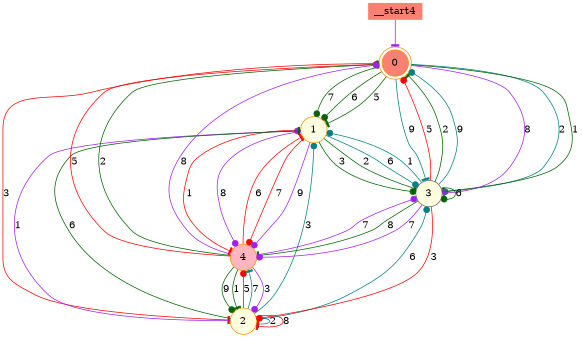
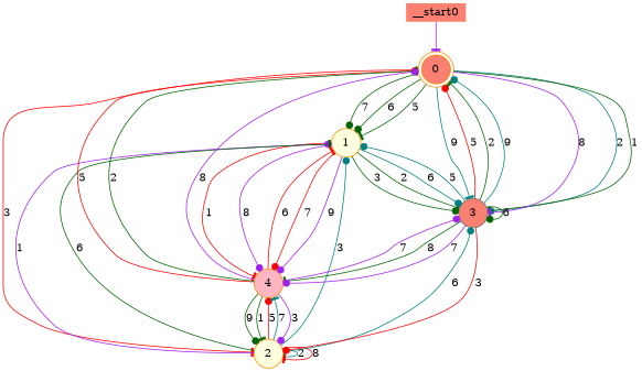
  digraph {
    node [color=darkorange fillcolor=salmon shape=circle style=filled]
    edge [arrowhead=dot color=darkgreen]
    n1 [label=0 shape=doublecircle]
    n2 [fillcolor=lightyellow label=1]
    n3 [fillcolor=lightyellow label=2]
-   n4 [color=gray40 fillcolor=lightyellow label=3]
+   n4 [color=gray40 label=3]
    n5 [fillcolor=lightpink label=4]
-   __start0 [height=0 shape=none width=0 label=__start4]
+   __start0 [height=0 shape=none width=0]
    n1 -> n2 [arrowhead=tee label=5]
    n1 -> n2 [label=7]
    n1 -> n2 [label=6]
    n1 -> n3 [arrowhead=tee color=red label=3]
    n1 -> n4 [color=teal label=2]
    n1 -> n4 [arrowhead=tee label=1]
    n1 -> n4 [arrowhead=tee color=purple label=8]
    n1 -> n4 [arrowhead=tee color=teal label=9]
    n2 -> n4 [label=3]
    n2 -> n4 [arrowhead=tee label=2]
    n2 -> n4 [color=teal label=6]
    n2 -> n5 [arrowhead=tee color=red label=1]
    n2 -> n5 [color=purple label=8]
    n2 -> n5 [color=red label=7]
    n2 -> n5 [color=purple label=9]
    n3 -> n2 [color=teal label=3]
    n3 -> n2 [color=purple label=1]
    n3 -> n2 [arrowhead=tee label=6]
    n3 -> n3 [arrowhead=tee color=teal label=2]
    n3 -> n3 [arrowhead=tee color=red label=8]
    n3 -> n4 [color=teal label=6]
    n3 -> n5 [color=red label=5]
    n3 -> n5 [arrowhead=tee color=teal label=7]
    n4 -> n1 [color=red label=5]
    n4 -> n1 [arrowhead=tee label=2]
    n4 -> n1 [color=teal label=9]
-   n4 -> n2 [color=teal label=1]
+   n4 -> n2 [color=teal label=5]
    n4 -> n3 [color=red label=3]
    n4 -> n4 [label=6]
    n4 -> n5 [arrowhead=tee label=8]
    n4 -> n5 [color=purple label=7]
    n5 -> n1 [color=red label=5]
    n5 -> n1 [arrowhead=tee label=2]
    n5 -> n1 [color=purple label=8]
    n5 -> n2 [arrowhead=tee color=red label=6]
    n5 -> n3 [color=purple label=3]
    n5 -> n3 [arrowhead=tee label=1]
    n5 -> n3 [label=9]
    n5 -> n4 [color=purple label=7]
    __start0 -> n1 [arrowhead=tee color=purple]
  }
